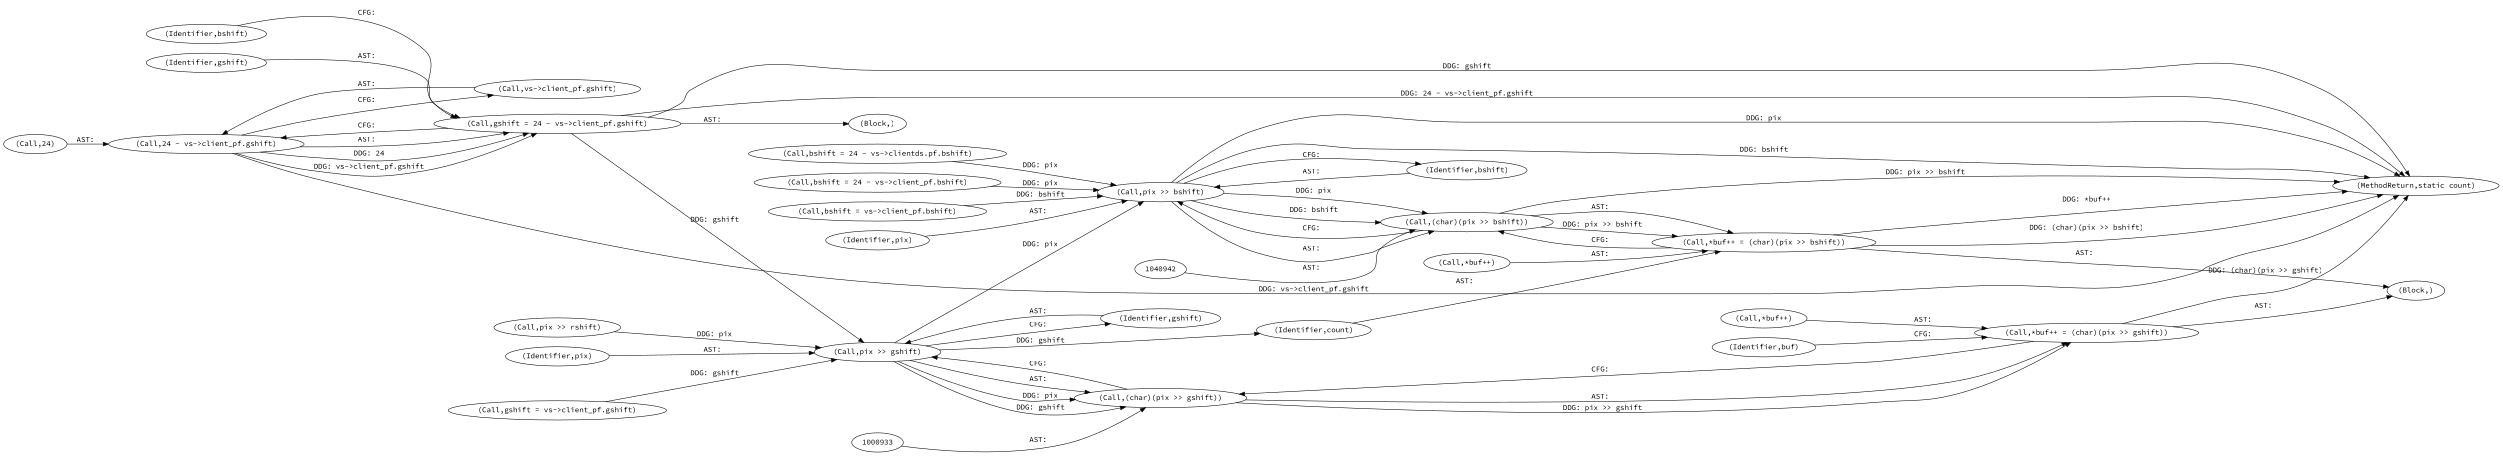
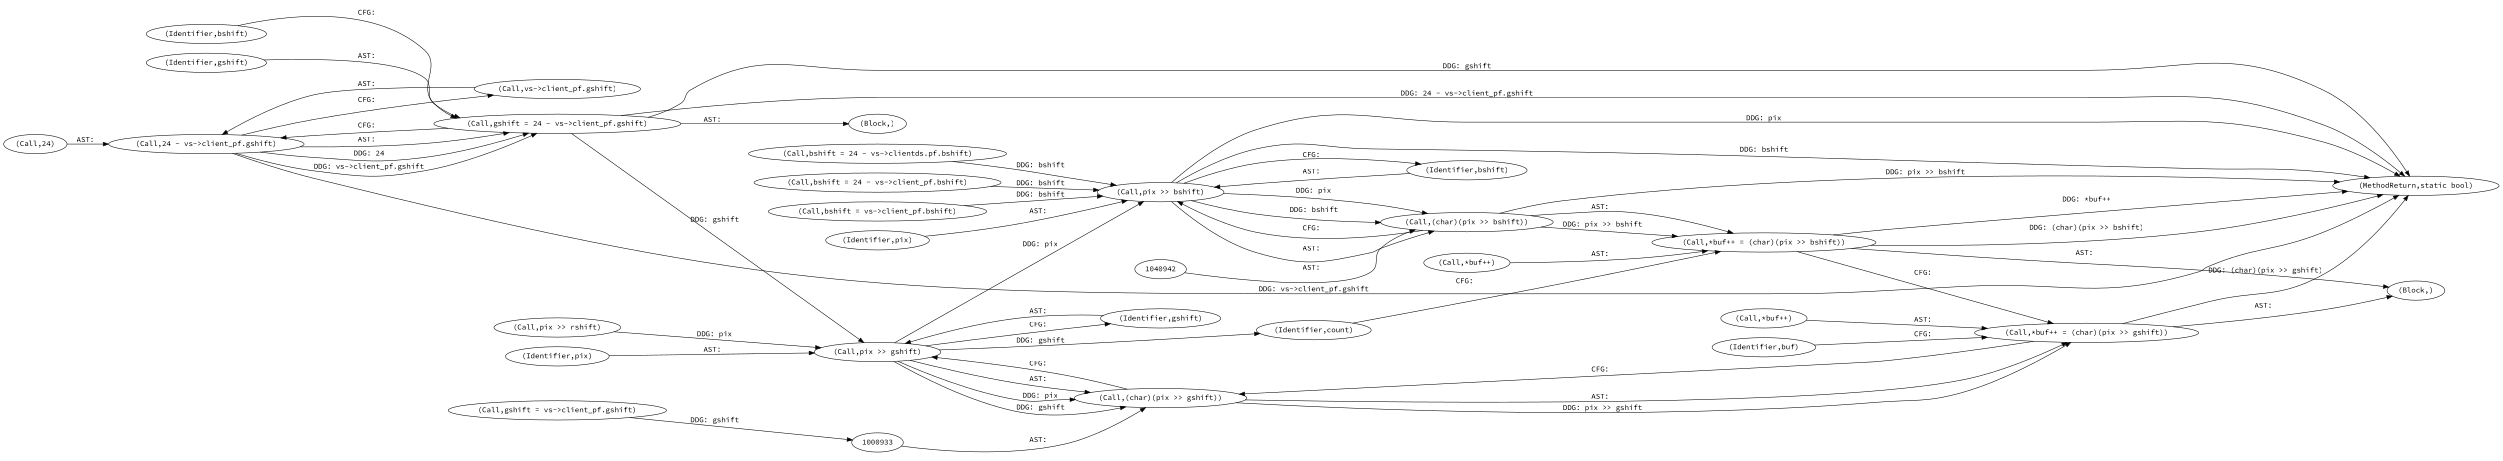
  digraph {
    fontname="Source Code Pro"
    rankdir=LR
    node [fontname="Source Code Pro"]
    edge [fontname="Source Code Pro"]
    n1 [label="(Call,24 - vs->client_pf.gshift)"]
    n2 [label="(Call,gshift = 24 - vs->client_pf.gshift)"]
    n3 [label="(Call,vs->client_pf.gshift)"]
-   n4 [label="(MethodReturn,static count)"]
+   n4 [label="(MethodReturn,static bool)"]
    n5 [label="(Call,pix >> gshift)"]
    n6 [label="(Block,)"]
    n7 [label="(Call,(char)(pix >> gshift))"]
    n8 [label="(Call,pix >> bshift)"]
    n9 [label="(Identifier,gshift)"]
    n10 [label="(Identifier,count)"]
    n11 [label="(Call,*buf++ = (char)(pix >> gshift))"]
    n12 [label="(Call,(char)(pix >> bshift))"]
    n13 [label="(Identifier,bshift)"]
    n14 [label="(Block,)"]
    n15 [label="(Call,*buf++ = (char)(pix >> bshift))"]
    n16 [label="(Identifier,bshift)"]
    n17 [label="(Call,bshift = 24 - vs->clientds.pf.bshift)"]
    n18 [label="(Identifier,pix)"]
    n19 [label="(Call,bshift = 24 - vs->client_pf.bshift)"]
    n20 [label="(Call,*buf++)"]
    n21 [label="(Identifier,gshift)"]
    n22 [label="(Call,bshift = vs->client_pf.bshift)"]
    n23 [label="(Call,gshift = vs->client_pf.gshift)"]
    n24 [label="(Identifier,buf)"]
    n25 [label="(Call,pix >> rshift)"]
    n26 [label="(Call,*buf++)"]
    n27 [label="(Call,24)"]
    n28 [label="(Identifier,pix)"]
    1000933
    n30 [label=1040942]
    n1 -> n2 [label="AST: "]
    n1 -> n2 [label="DDG: 24"]
    n1 -> n2 [label="DDG: vs->client_pf.gshift"]
    n1 -> n3 [label="CFG: "]
    n1 -> n4 [label="DDG: vs->client_pf.gshift"]
    n2 -> n1 [label="CFG: "]
    n2 -> n4 [label="DDG: gshift"]
    n2 -> n4 [label="DDG: 24 - vs->client_pf.gshift"]
    n2 -> n5 [label="DDG: gshift"]
    n2 -> n6 [label="AST: "]
    n3 -> n1 [label="AST: "]
    n5 -> n7 [label="AST: "]
    n5 -> n7 [label="DDG: pix"]
    n5 -> n7 [label="DDG: gshift"]
    n5 -> n8 [label="DDG: pix"]
    n5 -> n9 [label="CFG: "]
    n5 -> n10 [label="DDG: gshift"]
    n7 -> n5 [label="CFG: "]
    n7 -> n11 [label="AST: "]
    n7 -> n11 [label="DDG: pix >> gshift"]
    n8 -> n4 [label="DDG: pix"]
    n8 -> n4 [label="DDG: bshift"]
    n8 -> n12 [label="AST: "]
    n8 -> n12 [label="DDG: pix"]
    n8 -> n12 [label="DDG: bshift"]
    n8 -> n13 [label="CFG: "]
    n9 -> n5 [label="AST: "]
-   n10 -> n15 [label="AST: "]
+   n10 -> n15 [label="CFG: "]
    n11 -> n4 [label="DDG: (char)(pix >> gshift)"]
    n11 -> n7 [label="CFG: "]
    n11 -> n14 [label="AST: "]
    n12 -> n4 [label="DDG: pix >> bshift"]
    n12 -> n8 [label="CFG: "]
    n12 -> n15 [label="AST: "]
    n12 -> n15 [label="DDG: pix >> bshift"]
    n13 -> n8 [label="AST: "]
    n15 -> n4 [label="DDG: *buf++"]
    n15 -> n4 [label="DDG: (char)(pix >> bshift)"]
-   n15 -> n12 [label="CFG: "]
+   n15 -> n11 [label="CFG: "]
    n15 -> n14 [label="AST: "]
    n16 -> n2 [label="CFG: "]
-   n17 -> n8 [label="DDG: pix"]
+   n17 -> n8 [label="DDG: bshift"]
    n18 -> n5 [label="AST: "]
-   n19 -> n8 [label="DDG: pix"]
+   n19 -> n8 [label="DDG: bshift"]
    n20 -> n15 [label="AST: "]
    n21 -> n2 [label="AST: "]
    n22 -> n8 [label="DDG: bshift"]
-   n23 -> n5 [label="DDG: gshift"]
+   n23 -> 1000933 [label="DDG: gshift"]
    n24 -> n11 [label="CFG: "]
    n25 -> n5 [label="DDG: pix"]
    n26 -> n11 [label="AST: "]
    n27 -> n1 [label="AST: "]
    n28 -> n8 [label="AST: "]
    1000933 -> n7 [label="AST: "]
    n30 -> n12 [label="AST: "]
  }
